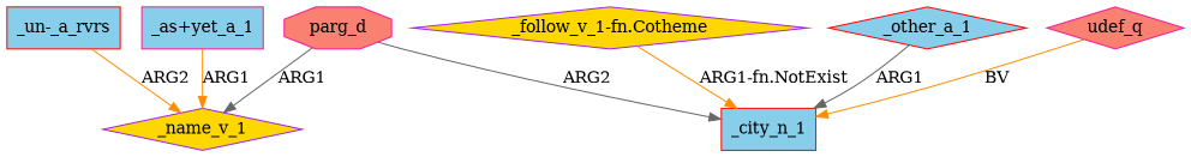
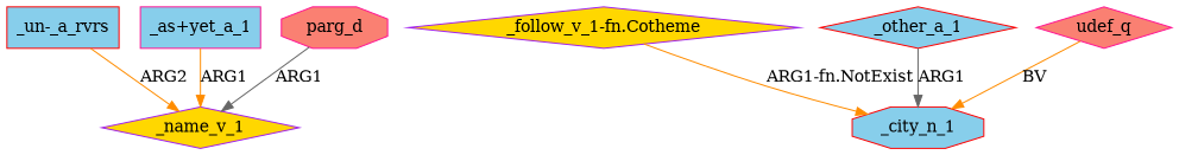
  digraph {
    node [color=red fillcolor=skyblue shape=diamond style=filled]
    edge [color=darkorange]
    _name_v_1 [color=purple fillcolor=gold]
-   _city_n_1 [shape=box]
+   _city_n_1 [shape=octagon]
    "_un-_a_rvrs" [shape=box]
    "_follow_v_1-fn.Cotheme" [color=purple fillcolor=gold]
    "_as+yet_a_1" [color=deeppink shape=box]
    parg_d [color=deeppink fillcolor=salmon shape=octagon]
    _other_a_1
    udef_q [color=deeppink fillcolor=salmon]
    "_un-_a_rvrs" -> _name_v_1 [label=ARG2]
    "_follow_v_1-fn.Cotheme" -> _city_n_1 [label="ARG1-fn.NotExist"]
    "_as+yet_a_1" -> _name_v_1 [label=ARG1]
    parg_d -> _name_v_1 [color=gray40 label=ARG1]
-   parg_d -> _city_n_1 [color=gray40 label=ARG2]
    _other_a_1 -> _city_n_1 [color=gray40 label=ARG1]
    udef_q -> _city_n_1 [label=BV]
  }
